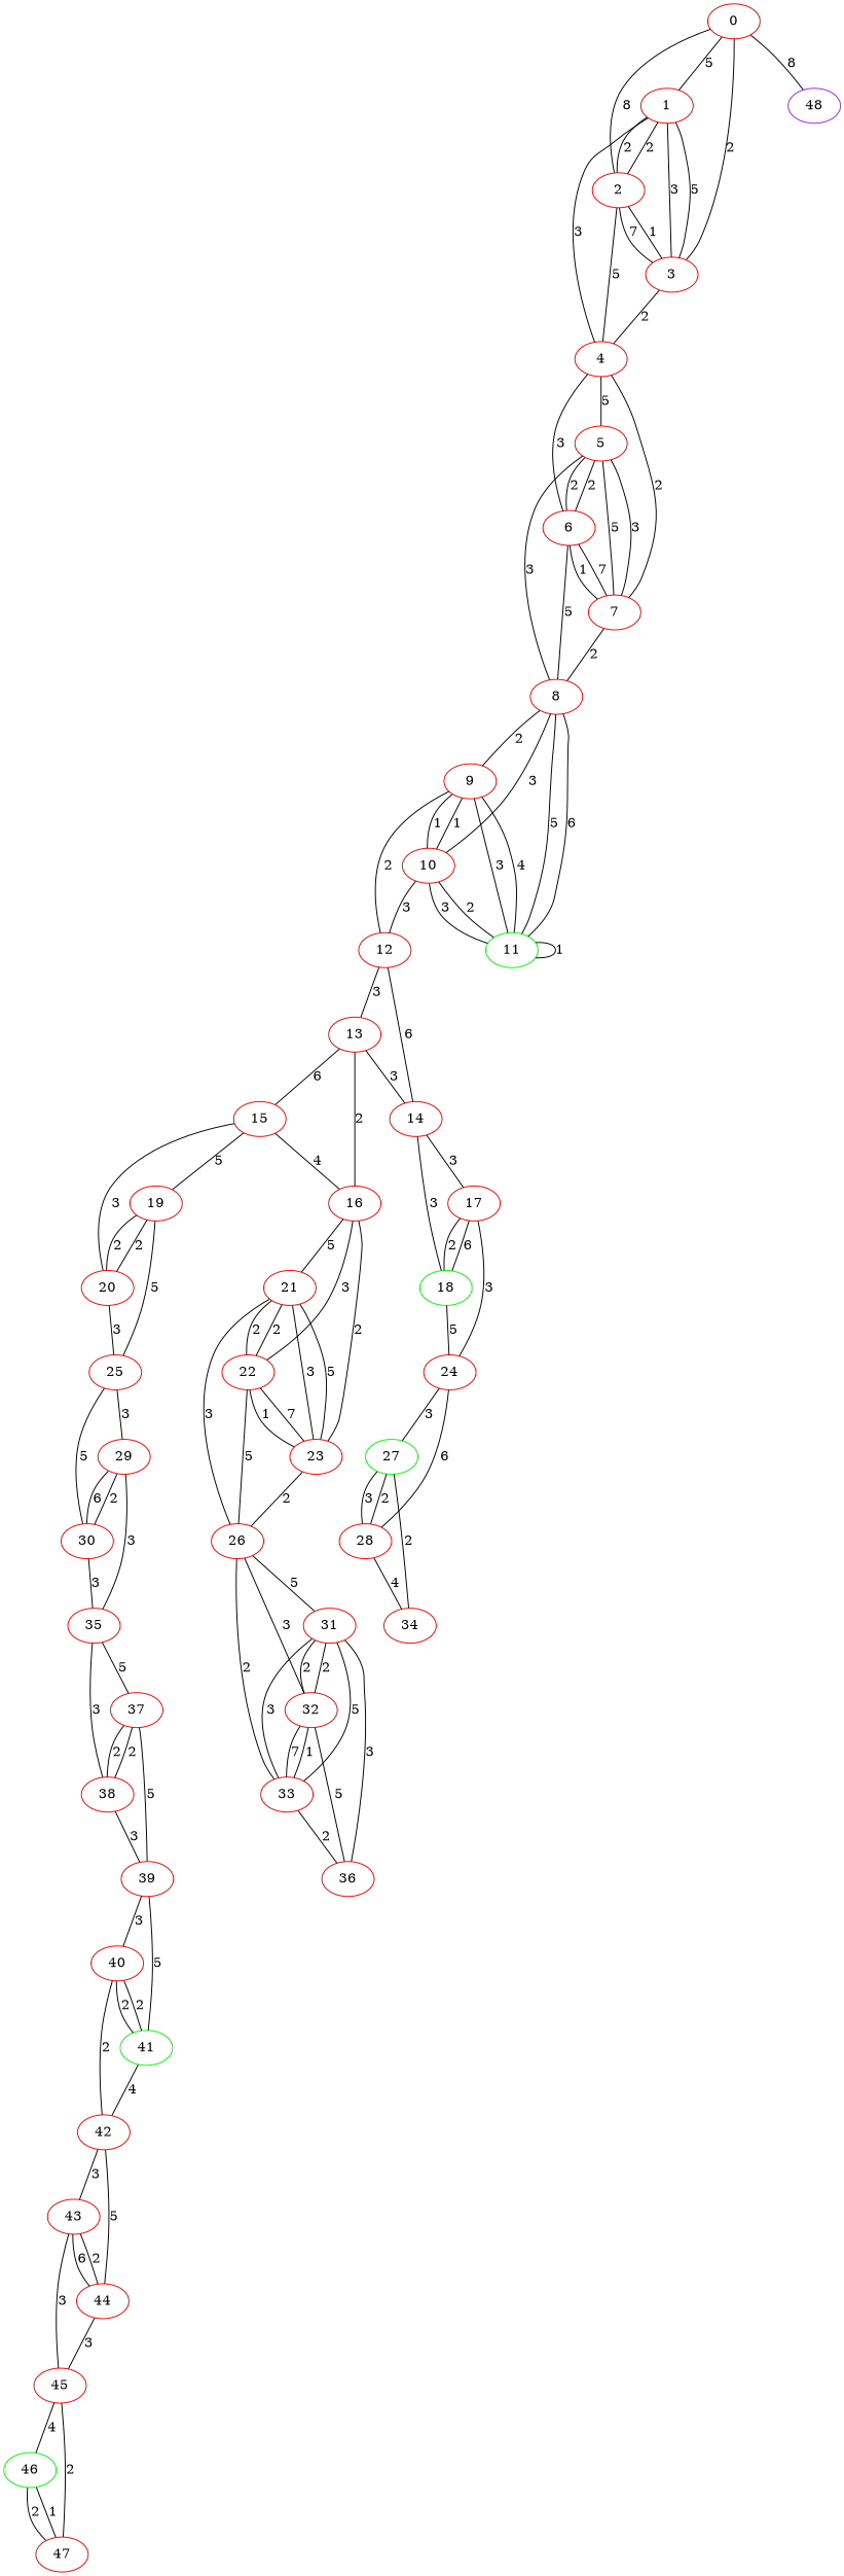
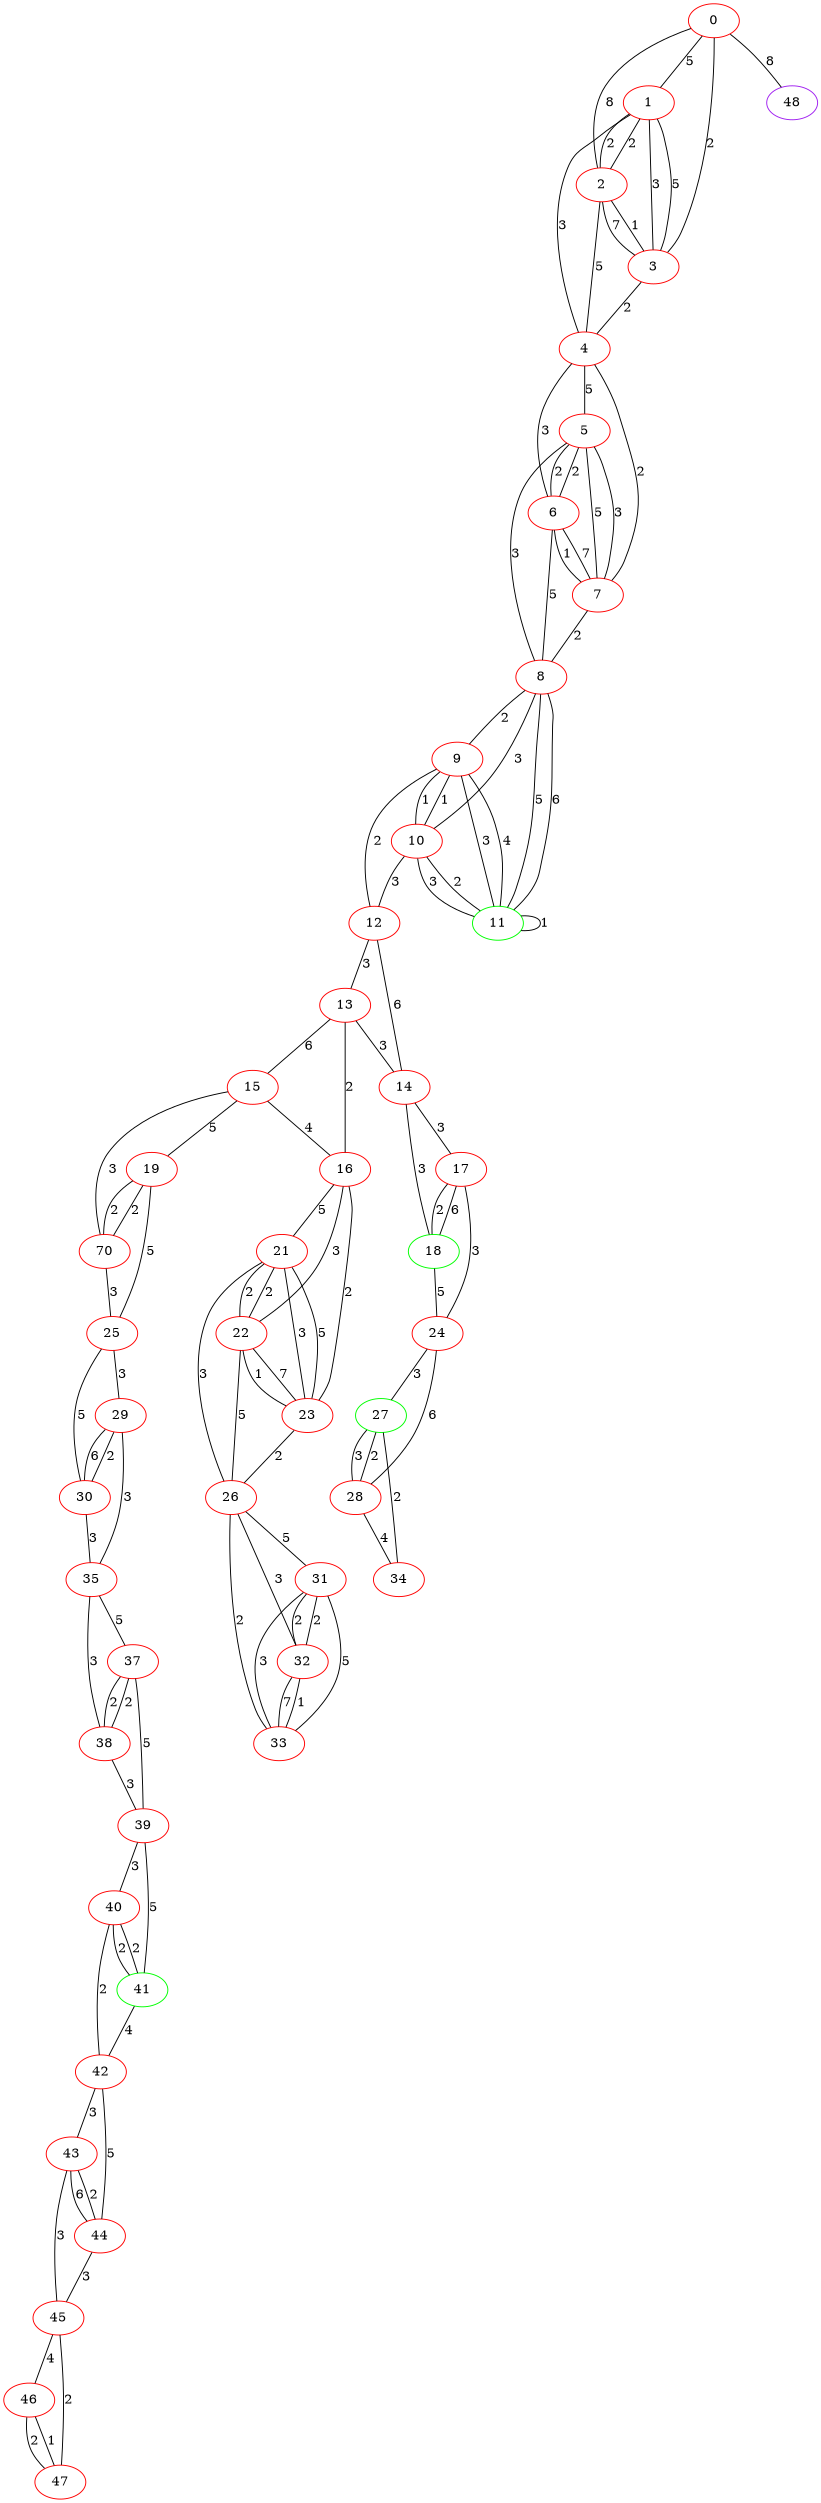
  graph {
    node [color=red weight=1]
    0
    1
    2
    3
    48 [color=purple weight=4]
    4
    5
    6
    7
    8
    9
    10
    11 [color=green weight=2]
    12
    13
    14
    15
    16
    17
    18 [color=green]
    19
-   20
+   20 [label=70]
    21
    22
    23
    24
    25
    26
    27 [color=green weight=2]
    28
    29
    30
    31
    32
    33
    34
    35
-   36
    37
    38
    39
    40
    41 [color=green]
    42
    43
    44
    45
-   46 [color=green]
+   46
    47
    0 -- 1 [label=5]
    0 -- 2 [label=8]
    0 -- 3 [label=2]
    0 -- 48 [label=8]
    1 -- 2 [label=2]
    1 -- 2 [label=2]
    1 -- 3 [label=3]
    1 -- 3 [label=5]
    1 -- 4 [label=3]
    2 -- 3 [label=1]
    2 -- 3 [label=7]
    2 -- 4 [label=5]
    3 -- 4 [label=2]
    4 -- 5 [label=5]
    4 -- 6 [label=3]
    4 -- 7 [label=2]
    5 -- 6 [label=2]
    5 -- 6 [label=2]
    5 -- 7 [label=5]
    5 -- 7 [label=3]
    5 -- 8 [label=3]
    6 -- 7 [label=7]
    6 -- 7 [label=1]
    6 -- 8 [label=5]
    7 -- 8 [label=2]
    8 -- 9 [label=2]
    8 -- 10 [label=3]
    8 -- 11 [label=5]
    8 -- 11 [label=6]
    9 -- 10 [label=1]
    9 -- 10 [label=1]
    9 -- 11 [label=3]
    9 -- 11 [label=4]
    9 -- 12 [label=2]
    10 -- 11 [label=2]
    10 -- 11 [label=3]
    10 -- 12 [label=3]
    11 -- 11 [label=1]
    12 -- 13 [label=3]
    12 -- 14 [label=6]
    13 -- 14 [label=3]
    13 -- 15 [label=6]
    13 -- 16 [label=2]
    14 -- 17 [label=3]
    14 -- 18 [label=3]
    15 -- 16 [label=4]
    15 -- 19 [label=5]
    15 -- 20 [label=3]
    16 -- 21 [label=5]
    16 -- 22 [label=3]
    16 -- 23 [label=2]
    17 -- 18 [label=6]
    17 -- 18 [label=2]
    17 -- 24 [label=3]
    18 -- 24 [label=5]
    19 -- 20 [label=2]
    19 -- 20 [label=2]
    19 -- 25 [label=5]
    20 -- 25 [label=3]
    21 -- 22 [label=2]
    21 -- 22 [label=2]
    21 -- 23 [label=3]
    21 -- 23 [label=5]
    21 -- 26 [label=3]
    22 -- 23 [label=1]
    22 -- 23 [label=7]
    22 -- 26 [label=5]
    23 -- 26 [label=2]
    24 -- 27 [label=3]
    24 -- 28 [label=6]
    25 -- 29 [label=3]
    25 -- 30 [label=5]
    26 -- 31 [label=5]
    26 -- 32 [label=3]
    26 -- 33 [label=2]
    27 -- 28 [label=3]
    27 -- 28 [label=2]
    27 -- 34 [label=2]
    28 -- 34 [label=4]
    29 -- 30 [label=6]
    29 -- 30 [label=2]
    29 -- 35 [label=3]
    30 -- 35 [label=3]
    31 -- 32 [label=2]
    31 -- 32 [label=2]
    31 -- 33 [label=5]
    31 -- 33 [label=3]
-   31 -- 36 [label=3]
    32 -- 33 [label=7]
    32 -- 33 [label=1]
-   32 -- 36 [label=5]
-   33 -- 36 [label=2]
    35 -- 37 [label=5]
    35 -- 38 [label=3]
    37 -- 38 [label=2]
    37 -- 38 [label=2]
    37 -- 39 [label=5]
    38 -- 39 [label=3]
    39 -- 40 [label=3]
    39 -- 41 [label=5]
    40 -- 41 [label=2]
    40 -- 41 [label=2]
    40 -- 42 [label=2]
    41 -- 42 [label=4]
    42 -- 43 [label=3]
    42 -- 44 [label=5]
    43 -- 44 [label=6]
    43 -- 44 [label=2]
    43 -- 45 [label=3]
    44 -- 45 [label=3]
    45 -- 46 [label=4]
    45 -- 47 [label=2]
    46 -- 47 [label=1]
    46 -- 47 [label=2]
  }
